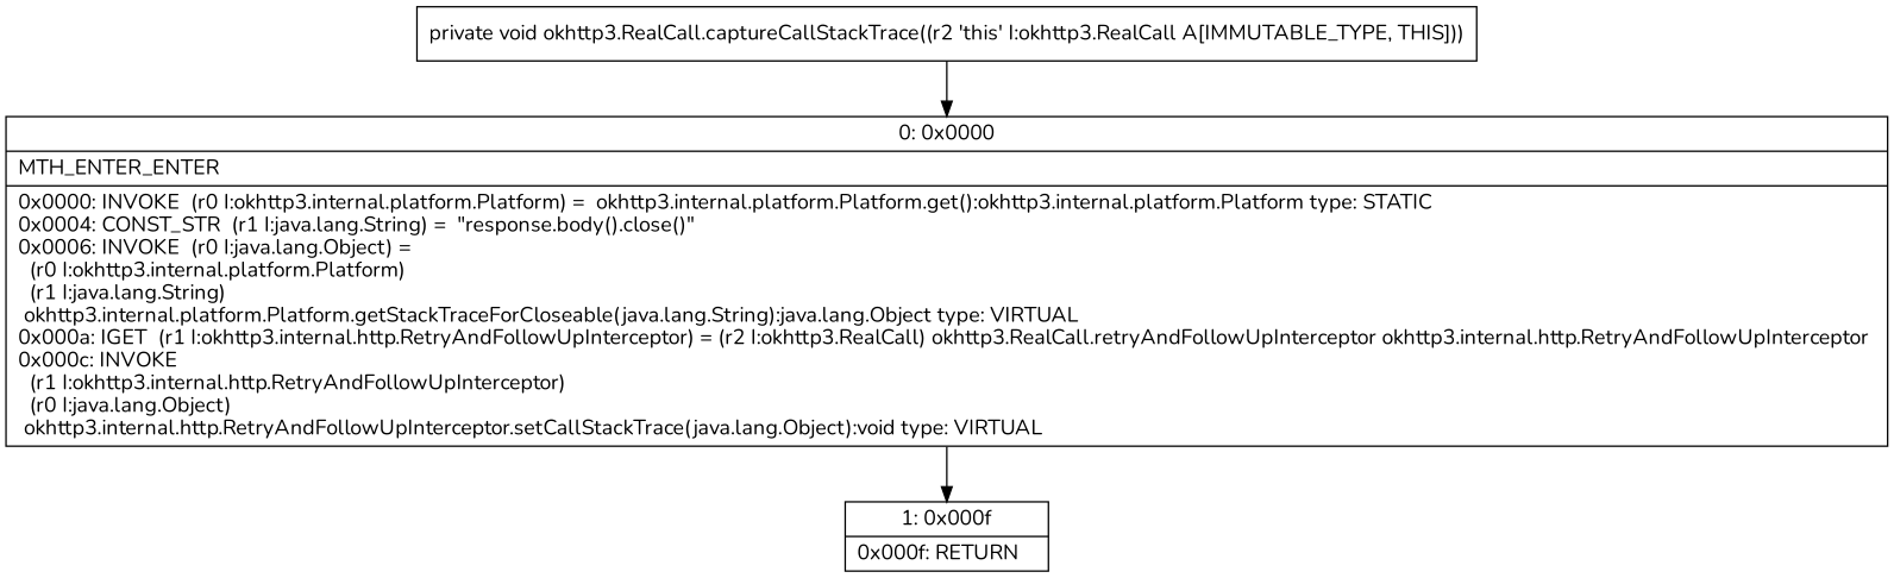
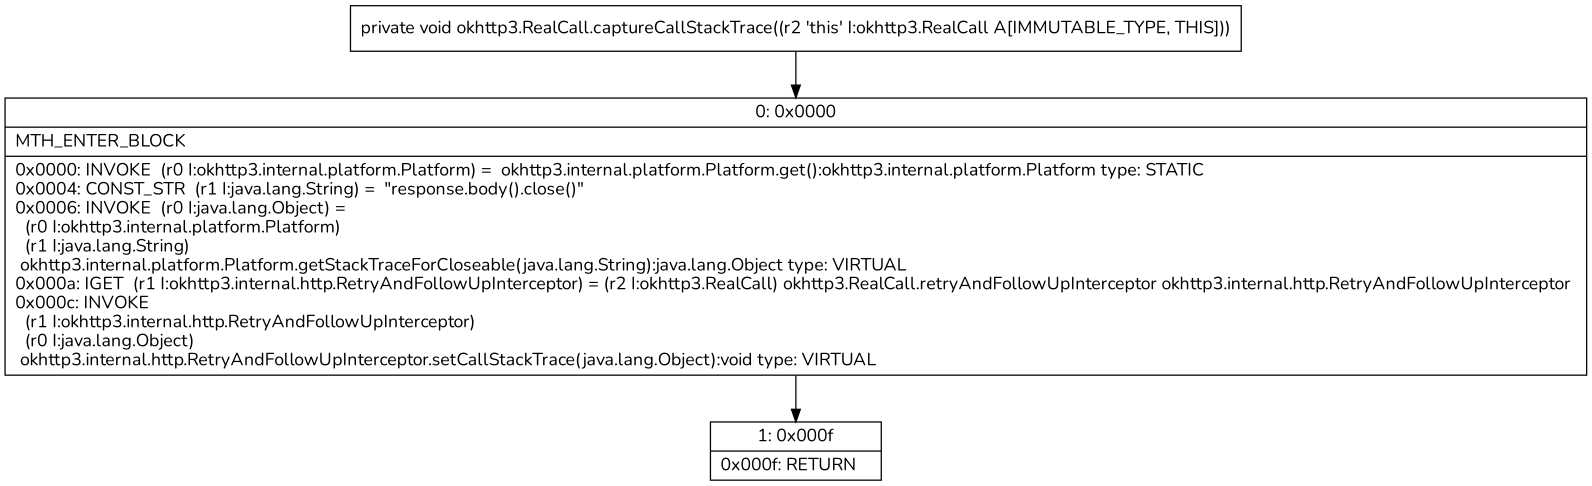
  digraph {
    fontname=Nunito
    node [shape=record fontname=Nunito]
    edge [fontname=Nunito]
-   n1 [label="{0\:\ 0x0000|MTH_ENTER_ENTER\l|0x0000: INVOKE  (r0 I:okhttp3.internal.platform.Platform) =  okhttp3.internal.platform.Platform.get():okhttp3.internal.platform.Platform type: STATIC \l0x0004: CONST_STR  (r1 I:java.lang.String) =  \"response.body().close()\" \l0x0006: INVOKE  (r0 I:java.lang.Object) = \l  (r0 I:okhttp3.internal.platform.Platform)\l  (r1 I:java.lang.String)\l okhttp3.internal.platform.Platform.getStackTraceForCloseable(java.lang.String):java.lang.Object type: VIRTUAL \l0x000a: IGET  (r1 I:okhttp3.internal.http.RetryAndFollowUpInterceptor) = (r2 I:okhttp3.RealCall) okhttp3.RealCall.retryAndFollowUpInterceptor okhttp3.internal.http.RetryAndFollowUpInterceptor \l0x000c: INVOKE  \l  (r1 I:okhttp3.internal.http.RetryAndFollowUpInterceptor)\l  (r0 I:java.lang.Object)\l okhttp3.internal.http.RetryAndFollowUpInterceptor.setCallStackTrace(java.lang.Object):void type: VIRTUAL \l}"]
+   n1 [label="{0\:\ 0x0000|MTH_ENTER_BLOCK\l|0x0000: INVOKE  (r0 I:okhttp3.internal.platform.Platform) =  okhttp3.internal.platform.Platform.get():okhttp3.internal.platform.Platform type: STATIC \l0x0004: CONST_STR  (r1 I:java.lang.String) =  \"response.body().close()\" \l0x0006: INVOKE  (r0 I:java.lang.Object) = \l  (r0 I:okhttp3.internal.platform.Platform)\l  (r1 I:java.lang.String)\l okhttp3.internal.platform.Platform.getStackTraceForCloseable(java.lang.String):java.lang.Object type: VIRTUAL \l0x000a: IGET  (r1 I:okhttp3.internal.http.RetryAndFollowUpInterceptor) = (r2 I:okhttp3.RealCall) okhttp3.RealCall.retryAndFollowUpInterceptor okhttp3.internal.http.RetryAndFollowUpInterceptor \l0x000c: INVOKE  \l  (r1 I:okhttp3.internal.http.RetryAndFollowUpInterceptor)\l  (r0 I:java.lang.Object)\l okhttp3.internal.http.RetryAndFollowUpInterceptor.setCallStackTrace(java.lang.Object):void type: VIRTUAL \l}"]
    n2 [label="{1\:\ 0x000f|0x000f: RETURN   \l}"]
    n3 [label="{private void okhttp3.RealCall.captureCallStackTrace((r2 'this' I:okhttp3.RealCall A[IMMUTABLE_TYPE, THIS])) }"]
    n1 -> n2
    n3 -> n1
  }
